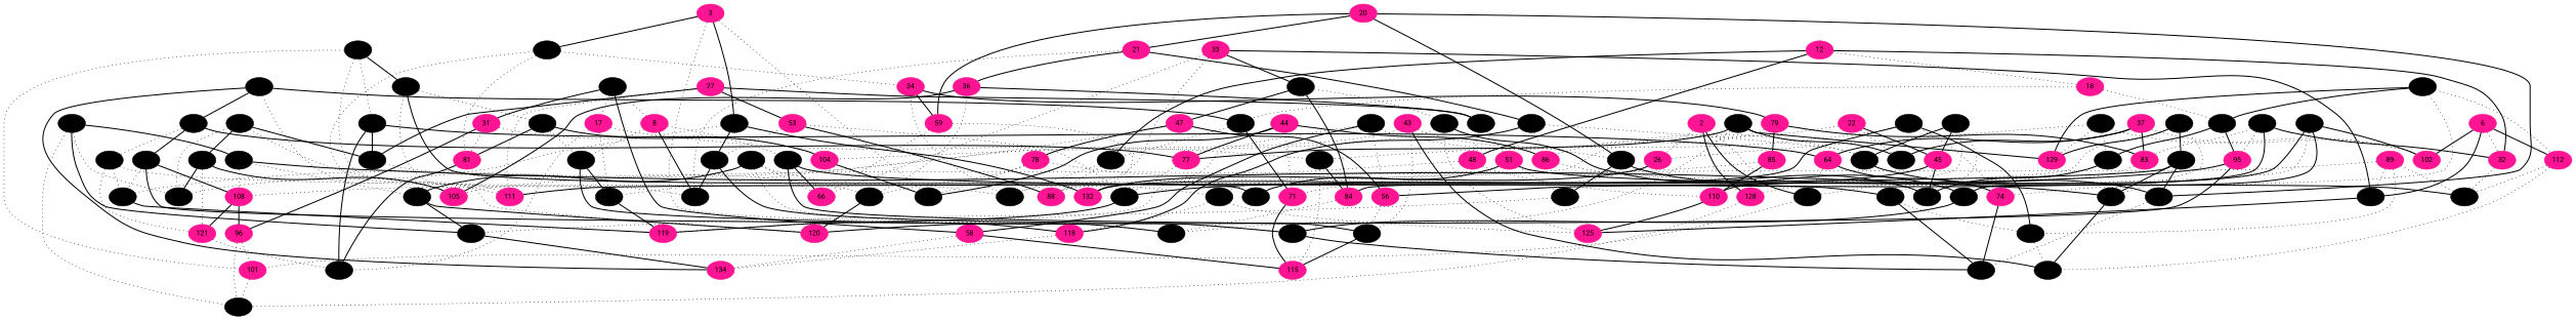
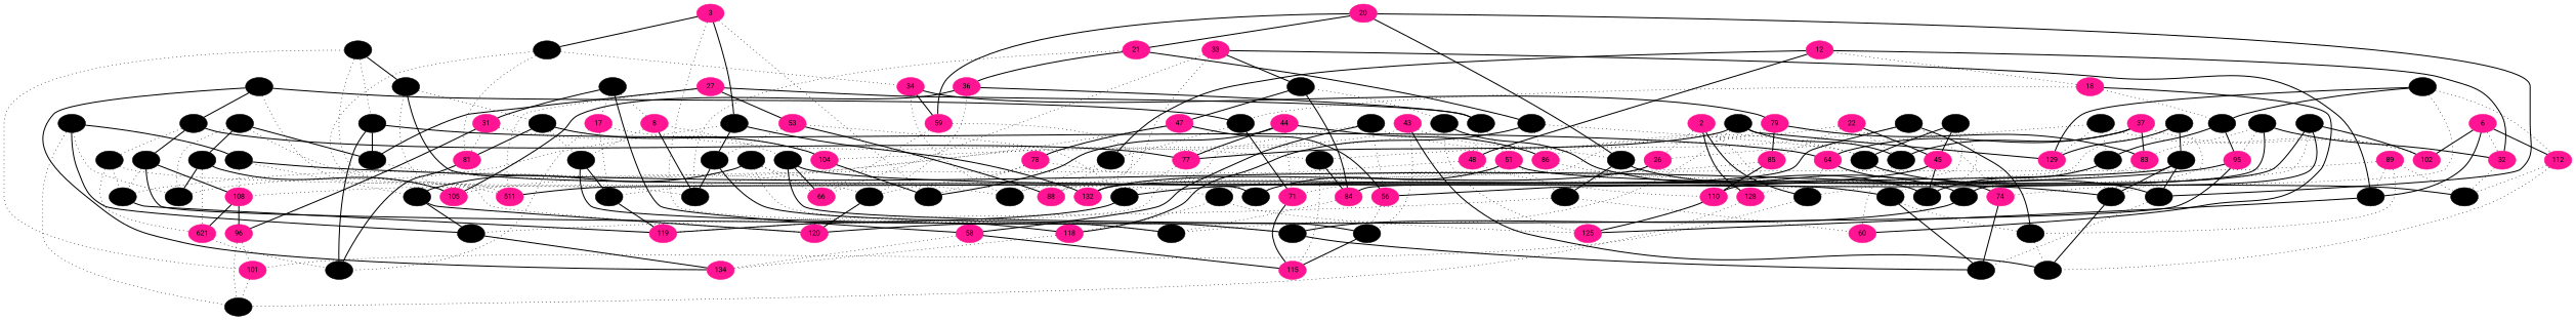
  graph {
    fontname=Roboto
    node [color=black fontname=Roboto style=filled]
    edge [fontname=Roboto style=bold]
    1
    19
    29
    105 [color=deeppink]
    134 [color=deeppink]
    80
    71 [color=deeppink]
    77 [color=deeppink]
    61
    73
    2 [color=deeppink]
    26 [color=deeppink]
    97
    106
    128 [color=deeppink]
    132 [color=deeppink]
    101 [color=deeppink]
    131
    3 [color=deeppink]
    15
    23
    113
    126
    34 [color=deeppink]
    81 [color=deeppink]
    120 [color=deeppink]
    70
    82
    8 [color=deeppink]
    4
    17 [color=deeppink]
    31 [color=deeppink]
    58 [color=deeppink]
    25
    67
    124
    68
    75
    130
    96 [color=deeppink]
    104 [color=deeppink]
    115 [color=deeppink]
    5
    49
    63
-   111 [color=deeppink]
+   111 [color=deeppink label=511]
    109
-   121 [color=deeppink]
+   121 [color=deeppink label=621]
    6 [color=deeppink]
    32 [color=deeppink]
    102 [color=deeppink]
    112 [color=deeppink]
    116
    133
    127
    125 [color=deeppink]
    7
    55
    66 [color=deeppink]
    94
    103
    91
    123
    87
    57
    118 [color=deeppink]
    9
    40
    99
    129 [color=deeppink]
    122
    10
    76
    107
    11
    45 [color=deeppink]
    92
    56 [color=deeppink]
    98
    12 [color=deeppink]
    18 [color=deeppink]
    48 [color=deeppink]
+   60 [color=deeppink]
    72
    88 [color=deeppink]
    110 [color=deeppink]
    13
    119 [color=deeppink]
    14
    30
    39
    64 [color=deeppink]
    65
    114
    59 [color=deeppink]
    79 [color=deeppink]
    16
    83 [color=deeppink]
    84 [color=deeppink]
    95 [color=deeppink]
    93
    117
    20 [color=deeppink]
    21 [color=deeppink]
    50
    36 [color=deeppink]
    42
    54
    38
    86 [color=deeppink]
    22 [color=deeppink]
    52
    85 [color=deeppink]
    108 [color=deeppink]
    24
    27 [color=deeppink]
    53 [color=deeppink]
    51 [color=deeppink]
    28
    74 [color=deeppink]
    90
    33 [color=deeppink]
    35
    47 [color=deeppink]
    100
    78 [color=deeppink]
    37 [color=deeppink]
    41
    46
    43 [color=deeppink]
    44 [color=deeppink]
    62
    69
    89 [color=deeppink]
    1 -- 19
    1 -- 29
    1 -- 105 [style=dotted]
    1 -- 134
    19 -- 80 [style=dotted]
    19 -- 71
    29 -- 77
    29 -- 61
    29 -- 73 [style=dotted]
    80 -- 94 [style=dotted]
    80 -- 88 [style=dotted]
    71 -- 115
    77 -- 117 [style=dotted]
    61 -- 113
    61 -- 108
    61 -- 90 [style=dotted]
    73 -- 121 [style=dotted]
    73 -- 107 [style=dotted]
    73 -- 90 [style=dotted]
    2 -- 26 [style=dotted]
    2 -- 97
    2 -- 106 [style=dotted]
    2 -- 128
    26 -- 71 [style=dotted]
    26 -- 132
    97 -- 101 [style=dotted]
    128 -- 131 [style=dotted]
    101 -- 131 [style=dotted]
    3 -- 15
    3 -- 23
    3 -- 113 [style=dotted]
    3 -- 126 [style=dotted]
    15 -- 34 [style=dotted]
    15 -- 81 [style=dotted]
    15 -- 120 [style=dotted]
    23 -- 132
    23 -- 70 [style=dotted]
    23 -- 82
    34 -- 94 [style=dotted]
    34 -- 59
    34 -- 79
    81 -- 130
    82 -- 124
    82 -- 103
    8 -- 25 [style=dotted]
    8 -- 67 [style=dotted]
    8 -- 124
    4 -- 8 [style=dotted]
    4 -- 17 [style=dotted]
    4 -- 31
    4 -- 58
    17 -- 68 [style=dotted]
    17 -- 75 [style=dotted]
    17 -- 130 [style=dotted]
    31 -- 81 [style=dotted]
    31 -- 96
    31 -- 104 [style=dotted]
    58 -- 134 [style=dotted]
    58 -- 115
    25 -- 66
    25 -- 87
    25 -- 57
    67 -- 68
    67 -- 118
    68 -- 119
    75 -- 115 [style=dotted]
    75 -- 84
    96 -- 101 [style=dotted]
    96 -- 131 [style=dotted]
    104 -- 126
    5 -- 70 [style=dotted]
    5 -- 49
    5 -- 63
    5 -- 111 [style=dotted]
    49 -- 109 [style=dotted]
    63 -- 105
    63 -- 70
    63 -- 121 [style=dotted]
    109 -- 120
    121 -- 130 [style=dotted]
    6 -- 32 [style=dotted]
    6 -- 102
    6 -- 112
    6 -- 116
    32 -- 133 [style=dotted]
    112 -- 133 [style=dotted]
    112 -- 127 [style=dotted]
    116 -- 125
    7 -- 55
    7 -- 66 [style=dotted]
    7 -- 94 [style=dotted]
    7 -- 103 [style=dotted]
    55 -- 120
    55 -- 91
    103 -- 123
    91 -- 134
    87 -- 123
    87 -- 98 [style=dotted]
    57 -- 115
    118 -- 134 [style=dotted]
    9 -- 94 [style=dotted]
    9 -- 40
    9 -- 99 [style=dotted]
    9 -- 129
    40 -- 111
    40 -- 99
    40 -- 122
    99 -- 127
    122 -- 123 [style=dotted]
    10 -- 26 [style=dotted]
    10 -- 102 [style=dotted]
    10 -- 129 [style=dotted]
    10 -- 76 [style=dotted]
    76 -- 106
    76 -- 107 [style=dotted]
    107 -- 125 [style=dotted]
    107 -- 118 [style=dotted]
    11 -- 97 [style=dotted]
    11 -- 87 [style=dotted]
    11 -- 45
    11 -- 92
    45 -- 106
    45 -- 56
    92 -- 122
    56 -- 57 [style=dotted]
    98 -- 127 [style=dotted]
    12 -- 80
    12 -- 32
    12 -- 18 [style=dotted]
    12 -- 48
    18 -- 19 [style=dotted]
+   18 -- 60
    18 -- 72 [style=dotted]
    48 -- 88 [style=dotted]
    48 -- 110 [style=dotted]
    72 -- 76
    72 -- 95
    110 -- 125
    13 -- 58
    13 -- 92 [style=dotted]
    13 -- 56 [style=dotted]
    13 -- 119 [style=dotted]
    14 -- 101 [style=dotted]
    14 -- 124 [style=dotted]
    14 -- 30 [style=dotted]
    14 -- 39
    30 -- 130
    30 -- 49
    30 -- 64
    39 -- 111 [style=dotted]
    39 -- 65 [style=dotted]
    39 -- 114
    64 -- 97 [style=dotted]
    64 -- 74
    65 -- 81
    65 -- 67 [style=dotted]
    65 -- 104
    59 -- 132 [style=dotted]
    59 -- 66 [style=dotted]
    79 -- 83
    79 -- 86 [style=dotted]
    79 -- 85
    16 -- 32
    16 -- 83 [style=dotted]
    16 -- 84
    16 -- 95 [style=dotted]
    83 -- 93 [style=dotted]
    84 -- 113 [style=dotted]
    95 -- 120
    95 -- 117
    93 -- 103
    117 -- 119
    20 -- 122
    20 -- 59
    20 -- 21
    20 -- 50
    21 -- 124 [style=dotted]
    21 -- 36
    21 -- 42
    50 -- 93
    50 -- 54
    36 -- 105
    36 -- 109 [style=dotted]
    36 -- 38
    42 -- 118
    42 -- 92 [style=dotted]
    42 -- 86 [style=dotted]
    54 -- 91 [style=dotted]
+   54 -- 60 [style=dotted]
    38 -- 48 [style=dotted]
    38 -- 51 [style=dotted]
    86 -- 128 [style=dotted]
    22 -- 45
    22 -- 52 [style=dotted]
+   22 -- 85 [style=dotted]
    22 -- 108 [style=dotted]
+   52 -- 60 [style=dotted]
    85 -- 105 [style=dotted]
    85 -- 110
    108 -- 96
    108 -- 121
    24 -- 77
    24 -- 113 [style=dotted]
    24 -- 129
    24 -- 52
    27 -- 49
    27 -- 111 [style=dotted]
    27 -- 38
    27 -- 53
    53 -- 82 [style=dotted]
    53 -- 88
    53 -- 117 [style=dotted]
    51 -- 133
    51 -- 114
    51 -- 54 [style=dotted]
    28 -- 132
    28 -- 75 [style=dotted]
    28 -- 98
    28 -- 74 [style=dotted]
    74 -- 123
    90 -- 119
    33 -- 116
    33 -- 66 [style=dotted]
    33 -- 88 [style=dotted]
    33 -- 35
    35 -- 84
    35 -- 47
    35 -- 100 [style=dotted]
    47 -- 56
    47 -- 90 [style=dotted]
    47 -- 78
    100 -- 106
    100 -- 104 [style=dotted]
    100 -- 125 [style=dotted]
    78 -- 126 [style=dotted]
    78 -- 109 [style=dotted]
    78 -- 114 [style=dotted]
    37 -- 102 [style=dotted]
    37 -- 64
    37 -- 83
    37 -- 52
    41 -- 131 [style=dotted]
    41 -- 70 [style=dotted]
    41 -- 91
    41 -- 46
    46 -- 55 [style=dotted]
    46 -- 99
    46 -- 108 [style=dotted]
    43 -- 68 [style=dotted]
    43 -- 127
    43 -- 57 [style=dotted]
    43 -- 50 [style=dotted]
    44 -- 71 [style=dotted]
    44 -- 77
    44 -- 126
    44 -- 86
    62 -- 128 [style=dotted]
    62 -- 102
    62 -- 110
    62 -- 93
    69 -- 112 [style=dotted]
    69 -- 129
    69 -- 72
    69 -- 74 [style=dotted]
    89 -- 116 [style=dotted]
    89 -- 133 [style=dotted]
    89 -- 98 [style=dotted]
    89 -- 114 [style=dotted]
  }
